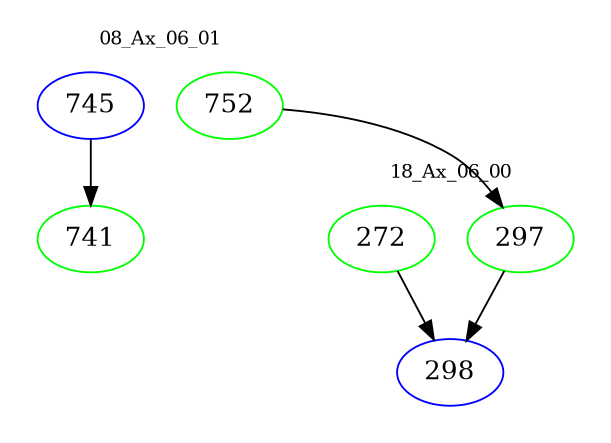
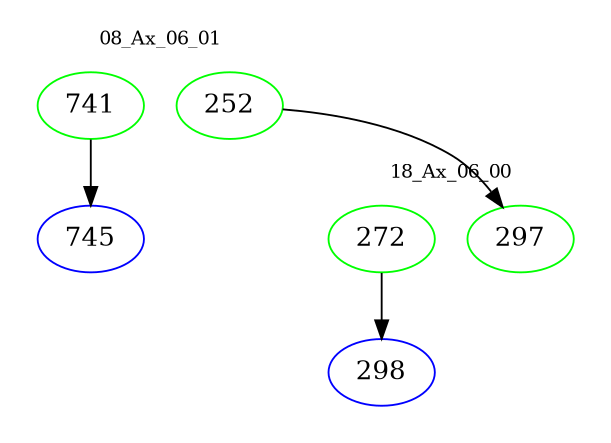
  digraph {
    node [color=green]
    edge [color=black]
-   n1 [label=752]
+   n1 [label=252]
    n2 [color=blue label=745]
    n3 [label=741]
    n4 [label=297]
    n5 [color=blue label=298]
    n6 [label=272]
    subgraph cluster_1 {
      color=white
      fontsize=10
      label="08_Ax_06_01"
      n1
      n2
      n3
    }
    subgraph cluster_2 {
      color=white
      fontsize=10
      label="18_Ax_06_00"
      n4
      n5
      n6
    }
    n1 -> n4
-   n2 -> n3
-   n4 -> n5
+   n3 -> n2
    n6 -> n5
  }
